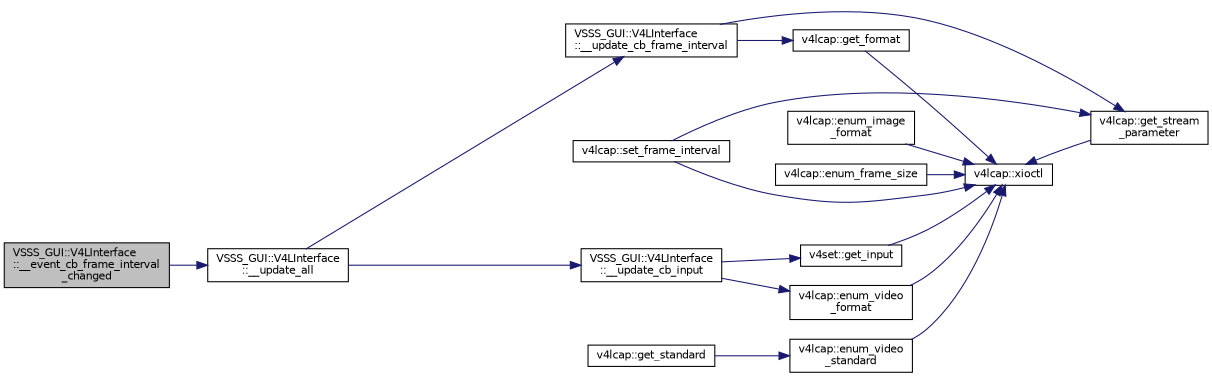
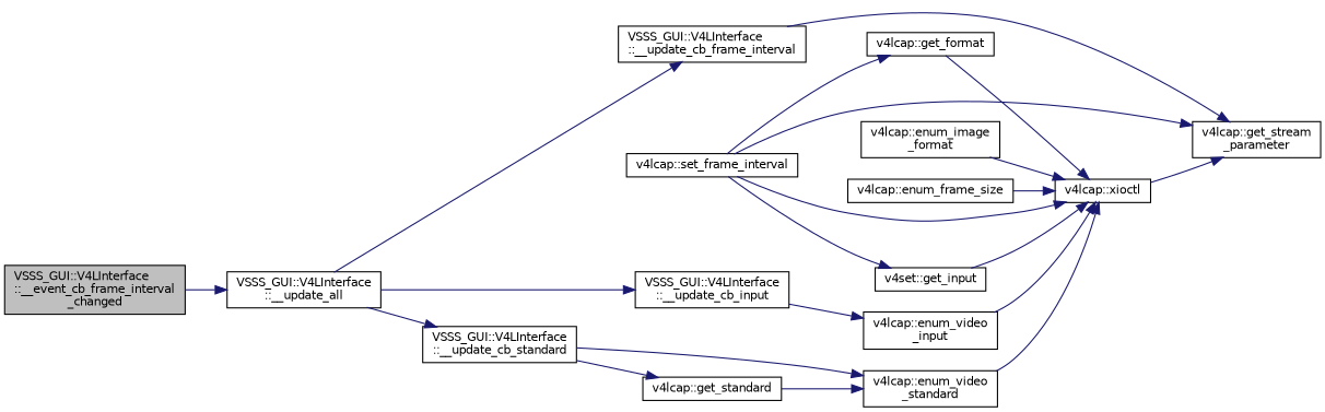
  digraph {
    rankdir=LR
    node [color=black fillcolor=white fontname=Helvetica fontsize=10 shape=record style=filled]
    edge [color=midnightblue fontname=Helvetica fontsize=10 labelfontname=Helvetica labelfontsize=10 style=solid]
    n1 [fillcolor=grey75 fontcolor=black height=0.2 label="VSSS_GUI::V4LInterface\l::__event_cb_frame_interval\l_changed" width=0.4]
    n2 [height=0.2 label="VSSS_GUI::V4LInterface\l::__update_all" width=0.4]
    n3 [height=0.2 label="VSSS_GUI::V4LInterface\l::__update_cb_input" width=0.4]
+   n4 [height=0.2 label="VSSS_GUI::V4LInterface\l::__update_cb_standard" width=0.4]
    n5 [height=0.2 label="VSSS_GUI::V4LInterface\l::__update_cb_frame_interval" width=0.4]
    n6 [height=0.2 label="v4lcap::set_frame_interval" width=0.4]
    n7 [height=0.2 label="v4lcap::xioctl" width=0.4]
    n8 [height=0.2 label="v4lcap::get_stream\l_parameter" width=0.4]
    n9 [height=0.2 label="v4set::get_input" width=0.4]
-   n10 [height=0.2 label="v4lcap::enum_video\l_format" width=0.4]
+   n10 [height=0.2 label="v4lcap::enum_video\l_input" width=0.4]
    n11 [height=0.2 label="v4lcap::get_standard" width=0.4]
    n12 [height=0.2 label="v4lcap::enum_video\l_standard" width=0.4]
    n13 [height=0.2 label="v4lcap::get_format" width=0.4]
    n14 [height=0.2 label="v4lcap::enum_image\l_format" width=0.4]
    n15 [height=0.2 label="v4lcap::enum_frame_size" width=0.4]
    n1 -> n2
    n2 -> n3
+   n2 -> n4
    n2 -> n5
-   n3 -> n9
+   n6 -> n9
    n3 -> n10
+   n4 -> n11
+   n4 -> n12
    n5 -> n8
-   n5 -> n13
+   n6 -> n13
    n6 -> n7
    n6 -> n8
-   n8 -> n7
+   n7 -> n8
    n9 -> n7
    n10 -> n7
    n11 -> n12
    n12 -> n7
    n13 -> n7
    n14 -> n7
    n15 -> n7
  }
